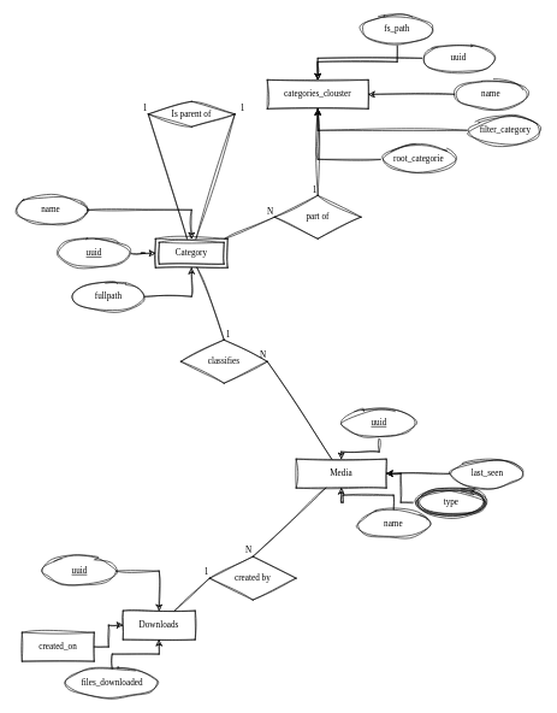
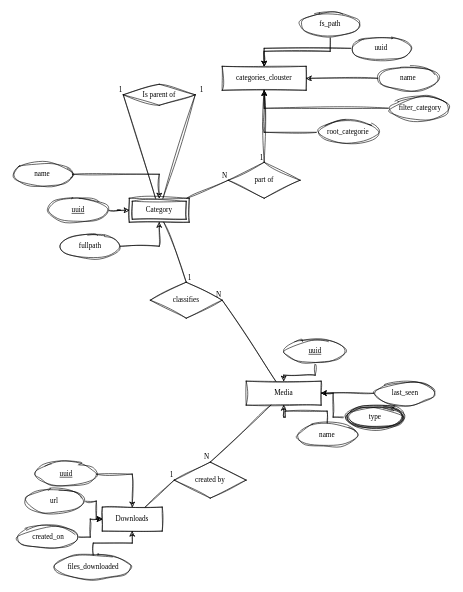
  <mxCell id="0" />
  <mxCell id="1" parent="0" />
  <mxCell id="2" value="Category" style="shape=ext;margin=3;double=1;whiteSpace=wrap;html=1;align=center;sketch=1;hachureGap=4;jiggle=2;curveFitting=1;fontFamily=Architects Daughter;fontSource=https%3A%2F%2Ffonts.googleapis.com%2Fcss%3Ffamily%3DArchitects%2BDaughter;" vertex="1" parent="1"><mxGeometry x="215" y="330" width="100" height="40" as="geometry" /></mxCell>
  <mxCell id="3" style="edgeStyle=orthogonalEdgeStyle;rounded=0;sketch=1;hachureGap=4;jiggle=2;curveFitting=1;orthogonalLoop=1;jettySize=auto;html=1;fontFamily=Architects Daughter;fontSource=https%3A%2F%2Ffonts.googleapis.com%2Fcss%3Ffamily%3DArchitects%2BDaughter;" edge="1" parent="1" source="4" target="2"><mxGeometry relative="1" as="geometry" /></mxCell>
  <mxCell id="4" value="uuid" style="ellipse;whiteSpace=wrap;html=1;align=center;fontStyle=4;sketch=1;hachureGap=4;jiggle=2;curveFitting=1;fontFamily=Architects Daughter;fontSource=https%3A%2F%2Ffonts.googleapis.com%2Fcss%3Ffamily%3DArchitects%2BDaughter;" vertex="1" parent="1"><mxGeometry x="80" y="330" width="100" height="40" as="geometry" /></mxCell>
  <mxCell id="5" style="edgeStyle=orthogonalEdgeStyle;rounded=0;sketch=1;hachureGap=4;jiggle=2;curveFitting=1;orthogonalLoop=1;jettySize=auto;html=1;fontFamily=Architects Daughter;fontSource=https%3A%2F%2Ffonts.googleapis.com%2Fcss%3Ffamily%3DArchitects%2BDaughter;" edge="1" parent="1" source="6" target="2"><mxGeometry relative="1" as="geometry" /></mxCell>
  <mxCell id="6" value="name" style="ellipse;whiteSpace=wrap;html=1;align=center;sketch=1;hachureGap=4;jiggle=2;curveFitting=1;fontFamily=Architects Daughter;fontSource=https%3A%2F%2Ffonts.googleapis.com%2Fcss%3Ffamily%3DArchitects%2BDaughter;" vertex="1" parent="1"><mxGeometry x="20" y="270" width="100" height="40" as="geometry" /></mxCell>
  <mxCell id="7" style="edgeStyle=orthogonalEdgeStyle;rounded=0;sketch=1;hachureGap=4;jiggle=2;curveFitting=1;orthogonalLoop=1;jettySize=auto;html=1;fontFamily=Architects Daughter;fontSource=https%3A%2F%2Ffonts.googleapis.com%2Fcss%3Ffamily%3DArchitects%2BDaughter;" edge="1" parent="1" source="8" target="2"><mxGeometry relative="1" as="geometry" /></mxCell>
  <mxCell id="8" value="fullpath" style="ellipse;whiteSpace=wrap;html=1;align=center;sketch=1;hachureGap=4;jiggle=2;curveFitting=1;fontFamily=Architects Daughter;fontSource=https%3A%2F%2Ffonts.googleapis.com%2Fcss%3Ffamily%3DArchitects%2BDaughter;" vertex="1" parent="1"><mxGeometry x="100" y="390" width="100" height="40" as="geometry" /></mxCell>
  <mxCell id="9" value="Is parent of" style="shape=rhombus;perimeter=rhombusPerimeter;whiteSpace=wrap;html=1;align=center;sketch=1;hachureGap=4;jiggle=2;curveFitting=1;fontFamily=Architects Daughter;fontSource=https%3A%2F%2Ffonts.googleapis.com%2Fcss%3Ffamily%3DArchitects%2BDaughter;" vertex="1" parent="1"><mxGeometry x="205" y="140" width="120" height="35" as="geometry" /></mxCell>
  <mxCell id="10" value="" style="endArrow=none;html=1;rounded=0;sketch=1;hachureGap=4;jiggle=2;curveFitting=1;fontFamily=Architects Daughter;fontSource=https%3A%2F%2Ffonts.googleapis.com%2Fcss%3Ffamily%3DArchitects%2BDaughter;entryX=0;entryY=0.5;entryDx=0;entryDy=0;" edge="1" parent="1" source="2" target="9"><mxGeometry relative="1" as="geometry"><mxPoint x="290" y="400" as="sourcePoint" /><mxPoint x="450" y="400" as="targetPoint" /></mxGeometry></mxCell>
  <mxCell id="11" value="1" style="resizable=0;html=1;whiteSpace=wrap;align=right;verticalAlign=bottom;sketch=1;hachureGap=4;jiggle=2;curveFitting=1;fontFamily=Architects Daughter;fontSource=https%3A%2F%2Ffonts.googleapis.com%2Fcss%3Ffamily%3DArchitects%2BDaughter;" connectable="0" vertex="1" parent="10"><mxGeometry x="1" relative="1" as="geometry" /></mxCell>
  <mxCell id="12" value="" style="endArrow=none;html=1;rounded=0;sketch=1;hachureGap=4;jiggle=2;curveFitting=1;fontFamily=Architects Daughter;fontSource=https%3A%2F%2Ffonts.googleapis.com%2Fcss%3Ffamily%3DArchitects%2BDaughter;entryX=1;entryY=0.5;entryDx=0;entryDy=0;" edge="1" parent="1" source="2" target="9"><mxGeometry relative="1" as="geometry"><mxPoint x="450" y="450" as="sourcePoint" /><mxPoint x="610" y="450" as="targetPoint" /></mxGeometry></mxCell>
  <mxCell id="13" value="1" style="resizable=0;html=1;whiteSpace=wrap;align=right;verticalAlign=bottom;sketch=1;hachureGap=4;jiggle=2;curveFitting=1;fontFamily=Architects Daughter;fontSource=https%3A%2F%2Ffonts.googleapis.com%2Fcss%3Ffamily%3DArchitects%2BDaughter;" connectable="0" vertex="1" parent="12"><mxGeometry x="1" relative="1" as="geometry"><mxPoint x="15" as="offset" /></mxGeometry></mxCell>
  <mxCell id="14" style="edgeStyle=orthogonalEdgeStyle;rounded=0;sketch=1;hachureGap=4;jiggle=2;curveFitting=1;orthogonalLoop=1;jettySize=auto;html=1;fontFamily=Architects Daughter;fontSource=https%3A%2F%2Ffonts.googleapis.com%2Fcss%3Ffamily%3DArchitects%2BDaughter;" edge="1" parent="1" source="15" target="16"><mxGeometry relative="1" as="geometry" /></mxCell>
  <mxCell id="15" value="name" style="ellipse;whiteSpace=wrap;html=1;align=center;sketch=1;hachureGap=4;jiggle=2;curveFitting=1;fontFamily=Architects Daughter;fontSource=https%3A%2F%2Ffonts.googleapis.com%2Fcss%3Ffamily%3DArchitects%2BDaughter;" vertex="1" parent="1"><mxGeometry x="495" y="705" width="100" height="40" as="geometry" /></mxCell>
  <mxCell id="16" value="Media" style="whiteSpace=wrap;html=1;align=center;sketch=1;hachureGap=4;jiggle=2;curveFitting=1;fontFamily=Architects Daughter;fontSource=https%3A%2F%2Ffonts.googleapis.com%2Fcss%3Ffamily%3DArchitects%2BDaughter;" vertex="1" parent="1"><mxGeometry x="410" y="635" width="125" height="40" as="geometry" /></mxCell>
  <mxCell id="17" style="edgeStyle=orthogonalEdgeStyle;rounded=0;sketch=1;hachureGap=4;jiggle=2;curveFitting=1;orthogonalLoop=1;jettySize=auto;html=1;fontFamily=Architects Daughter;fontSource=https%3A%2F%2Ffonts.googleapis.com%2Fcss%3Ffamily%3DArchitects%2BDaughter;" edge="1" parent="1" source="18" target="16"><mxGeometry relative="1" as="geometry" /></mxCell>
  <mxCell id="18" value="uuid" style="ellipse;whiteSpace=wrap;html=1;align=center;fontStyle=4;sketch=1;hachureGap=4;jiggle=2;curveFitting=1;fontFamily=Architects Daughter;fontSource=https%3A%2F%2Ffonts.googleapis.com%2Fcss%3Ffamily%3DArchitects%2BDaughter;" vertex="1" parent="1"><mxGeometry x="475" y="565" width="100" height="40" as="geometry" /></mxCell>
  <mxCell id="19" style="edgeStyle=orthogonalEdgeStyle;rounded=0;sketch=1;hachureGap=4;jiggle=2;curveFitting=1;orthogonalLoop=1;jettySize=auto;html=1;fontFamily=Architects Daughter;fontSource=https%3A%2F%2Ffonts.googleapis.com%2Fcss%3Ffamily%3DArchitects%2BDaughter;" edge="1" parent="1" source="20" target="16"><mxGeometry relative="1" as="geometry" /></mxCell>
  <mxCell id="20" value="last_seen" style="ellipse;whiteSpace=wrap;html=1;align=center;sketch=1;hachureGap=4;jiggle=2;curveFitting=1;fontFamily=Architects Daughter;fontSource=https%3A%2F%2Ffonts.googleapis.com%2Fcss%3Ffamily%3DArchitects%2BDaughter;" vertex="1" parent="1"><mxGeometry x="625" y="635" width="100" height="40" as="geometry" /></mxCell>
  <mxCell id="21" style="edgeStyle=orthogonalEdgeStyle;rounded=0;sketch=1;hachureGap=4;jiggle=2;curveFitting=1;orthogonalLoop=1;jettySize=auto;html=1;fontFamily=Architects Daughter;fontSource=https%3A%2F%2Ffonts.googleapis.com%2Fcss%3Ffamily%3DArchitects%2BDaughter;" edge="1" parent="1" source="22" target="16"><mxGeometry relative="1" as="geometry" /></mxCell>
  <mxCell id="22" value="type" style="ellipse;shape=doubleEllipse;margin=3;whiteSpace=wrap;html=1;align=center;sketch=1;hachureGap=4;jiggle=2;curveFitting=1;fontFamily=Architects Daughter;fontSource=https%3A%2F%2Ffonts.googleapis.com%2Fcss%3Ffamily%3DArchitects%2BDaughter;" vertex="1" parent="1"><mxGeometry x="575" y="675" width="100" height="40" as="geometry" /></mxCell>
  <mxCell id="23" value="classifies" style="shape=rhombus;perimeter=rhombusPerimeter;whiteSpace=wrap;html=1;align=center;sketch=1;hachureGap=4;jiggle=2;curveFitting=1;fontFamily=Architects Daughter;fontSource=https%3A%2F%2Ffonts.googleapis.com%2Fcss%3Ffamily%3DArchitects%2BDaughter;" vertex="1" parent="1"><mxGeometry x="250" y="470" width="120" height="60" as="geometry" /></mxCell>
  <mxCell id="24" value="" style="endArrow=none;html=1;rounded=0;sketch=1;hachureGap=4;jiggle=2;curveFitting=1;fontFamily=Architects Daughter;fontSource=https%3A%2F%2Ffonts.googleapis.com%2Fcss%3Ffamily%3DArchitects%2BDaughter;entryX=0.5;entryY=0;entryDx=0;entryDy=0;" edge="1" parent="1" source="2" target="23"><mxGeometry relative="1" as="geometry"><mxPoint x="420" y="320" as="sourcePoint" /><mxPoint x="400" y="190" as="targetPoint" /></mxGeometry></mxCell>
  <mxCell id="25" value="1" style="resizable=0;html=1;whiteSpace=wrap;align=right;verticalAlign=bottom;sketch=1;hachureGap=4;jiggle=2;curveFitting=1;fontFamily=Architects Daughter;fontSource=https%3A%2F%2Ffonts.googleapis.com%2Fcss%3Ffamily%3DArchitects%2BDaughter;" connectable="0" vertex="1" parent="24"><mxGeometry x="1" relative="1" as="geometry"><mxPoint x="10" as="offset" /></mxGeometry></mxCell>
  <mxCell id="26" value="" style="endArrow=none;html=1;rounded=0;sketch=1;hachureGap=4;jiggle=2;curveFitting=1;fontFamily=Architects Daughter;fontSource=https%3A%2F%2Ffonts.googleapis.com%2Fcss%3Ffamily%3DArchitects%2BDaughter;entryX=1;entryY=0.5;entryDx=0;entryDy=0;" edge="1" parent="1" source="16" target="23"><mxGeometry relative="1" as="geometry"><mxPoint x="220" y="300" as="sourcePoint" /><mxPoint x="380" y="300" as="targetPoint" /></mxGeometry></mxCell>
  <mxCell id="27" value="N" style="resizable=0;html=1;whiteSpace=wrap;align=right;verticalAlign=bottom;sketch=1;hachureGap=4;jiggle=2;curveFitting=1;fontFamily=Architects Daughter;fontSource=https%3A%2F%2Ffonts.googleapis.com%2Fcss%3Ffamily%3DArchitects%2BDaughter;" connectable="0" vertex="1" parent="26"><mxGeometry x="1" relative="1" as="geometry" /></mxCell>
  <mxCell id="28" value="Downloads" style="whiteSpace=wrap;html=1;align=center;sketch=1;hachureGap=4;jiggle=2;curveFitting=1;fontFamily=Architects Daughter;fontSource=https%3A%2F%2Ffonts.googleapis.com%2Fcss%3Ffamily%3DArchitects%2BDaughter;" vertex="1" parent="1"><mxGeometry x="170" y="845" width="100" height="40" as="geometry" /></mxCell>
  <mxCell id="29" style="edgeStyle=orthogonalEdgeStyle;rounded=0;sketch=1;hachureGap=4;jiggle=2;curveFitting=1;orthogonalLoop=1;jettySize=auto;html=1;fontFamily=Architects Daughter;fontSource=https%3A%2F%2Ffonts.googleapis.com%2Fcss%3Ffamily%3DArchitects%2BDaughter;" edge="1" parent="1" source="30" target="28"><mxGeometry relative="1" as="geometry" /></mxCell>
  <mxCell id="30" value="uuid" style="ellipse;whiteSpace=wrap;html=1;align=center;fontStyle=4;sketch=1;hachureGap=4;jiggle=2;curveFitting=1;fontFamily=Architects Daughter;fontSource=https%3A%2F%2Ffonts.googleapis.com%2Fcss%3Ffamily%3DArchitects%2BDaughter;" vertex="1" parent="1"><mxGeometry x="60" y="770" width="100" height="40" as="geometry" /></mxCell>
+ <mxCell id="31" style="edgeStyle=orthogonalEdgeStyle;rounded=0;sketch=1;hachureGap=4;jiggle=2;curveFitting=1;orthogonalLoop=1;jettySize=auto;html=1;fontFamily=Architects Daughter;fontSource=https%3A%2F%2Ffonts.googleapis.com%2Fcss%3Ffamily%3DArchitects%2BDaughter;" edge="1" parent="1" source="32" target="28"><mxGeometry relative="1" as="geometry" /></mxCell>
+ <mxCell id="32" value="url" style="ellipse;whiteSpace=wrap;html=1;align=center;sketch=1;hachureGap=4;jiggle=2;curveFitting=1;fontFamily=Architects Daughter;fontSource=https%3A%2F%2Ffonts.googleapis.com%2Fcss%3Ffamily%3DArchitects%2BDaughter;" vertex="1" parent="1"><mxGeometry x="40" y="815" width="100" height="40" as="geometry" /></mxCell>
  <mxCell id="33" style="edgeStyle=orthogonalEdgeStyle;rounded=0;sketch=1;hachureGap=4;jiggle=2;curveFitting=1;orthogonalLoop=1;jettySize=auto;html=1;fontFamily=Architects Daughter;fontSource=https%3A%2F%2Ffonts.googleapis.com%2Fcss%3Ffamily%3DArchitects%2BDaughter;" edge="1" parent="1" source="34" target="28"><mxGeometry relative="1" as="geometry" /></mxCell>
- <mxCell id="34" value="created_on" style="whiteSpace=wrap;html=1;align=center;sketch=1;hachureGap=4;jiggle=2;curveFitting=1;fontFamily=Architects Daughter;fontSource=https%3A%2F%2Ffonts.googleapis.com%2Fcss%3Ffamily%3DArchitects%2BDaughter;rounded=0;" vertex="1" parent="1"><mxGeometry x="30" y="875" width="100" height="40" as="geometry" /></mxCell>
+ <mxCell id="34" value="created_on" style="ellipse;whiteSpace=wrap;html=1;align=center;sketch=1;hachureGap=4;jiggle=2;curveFitting=1;fontFamily=Architects Daughter;fontSource=https%3A%2F%2Ffonts.googleapis.com%2Fcss%3Ffamily%3DArchitects%2BDaughter;" vertex="1" parent="1"><mxGeometry x="30" y="875" width="100" height="40" as="geometry" /></mxCell>
  <mxCell id="35" style="edgeStyle=orthogonalEdgeStyle;rounded=0;sketch=1;hachureGap=4;jiggle=2;curveFitting=1;orthogonalLoop=1;jettySize=auto;html=1;fontFamily=Architects Daughter;fontSource=https%3A%2F%2Ffonts.googleapis.com%2Fcss%3Ffamily%3DArchitects%2BDaughter;" edge="1" parent="1" source="36" target="28"><mxGeometry relative="1" as="geometry" /></mxCell>
  <mxCell id="36" value="files_downloaded" style="ellipse;whiteSpace=wrap;html=1;align=center;sketch=1;hachureGap=4;jiggle=2;curveFitting=1;fontFamily=Architects Daughter;fontSource=https%3A%2F%2Ffonts.googleapis.com%2Fcss%3Ffamily%3DArchitects%2BDaughter;" vertex="1" parent="1"><mxGeometry x="90" y="925" width="130" height="40" as="geometry" /></mxCell>
  <mxCell id="37" value="created by" style="shape=rhombus;perimeter=rhombusPerimeter;whiteSpace=wrap;html=1;align=center;sketch=1;hachureGap=4;jiggle=2;curveFitting=1;fontFamily=Architects Daughter;fontSource=https%3A%2F%2Ffonts.googleapis.com%2Fcss%3Ffamily%3DArchitects%2BDaughter;" vertex="1" parent="1"><mxGeometry x="290" y="770" width="120" height="60" as="geometry" /></mxCell>
  <mxCell id="38" value="" style="endArrow=none;html=1;rounded=0;sketch=1;hachureGap=4;jiggle=2;curveFitting=1;fontFamily=Architects Daughter;fontSource=https%3A%2F%2Ffonts.googleapis.com%2Fcss%3Ffamily%3DArchitects%2BDaughter;entryX=0;entryY=0.5;entryDx=0;entryDy=0;" edge="1" parent="1" source="28" target="37"><mxGeometry relative="1" as="geometry"><mxPoint x="260" y="830" as="sourcePoint" /><mxPoint x="420" y="830" as="targetPoint" /></mxGeometry></mxCell>
  <mxCell id="39" value="1" style="resizable=0;html=1;whiteSpace=wrap;align=right;verticalAlign=bottom;sketch=1;hachureGap=4;jiggle=2;curveFitting=1;fontFamily=Architects Daughter;fontSource=https%3A%2F%2Ffonts.googleapis.com%2Fcss%3Ffamily%3DArchitects%2BDaughter;" connectable="0" vertex="1" parent="38"><mxGeometry x="1" relative="1" as="geometry" /></mxCell>
  <mxCell id="40" value="" style="endArrow=none;html=1;rounded=0;sketch=1;hachureGap=4;jiggle=2;curveFitting=1;fontFamily=Architects Daughter;fontSource=https%3A%2F%2Ffonts.googleapis.com%2Fcss%3Ffamily%3DArchitects%2BDaughter;entryX=0.5;entryY=0;entryDx=0;entryDy=0;" edge="1" parent="1" source="16" target="37"><mxGeometry relative="1" as="geometry"><mxPoint x="290" y="700" as="sourcePoint" /><mxPoint x="450" y="700" as="targetPoint" /></mxGeometry></mxCell>
  <mxCell id="41" value="N" style="resizable=0;html=1;whiteSpace=wrap;align=right;verticalAlign=bottom;sketch=1;hachureGap=4;jiggle=2;curveFitting=1;fontFamily=Architects Daughter;fontSource=https%3A%2F%2Ffonts.googleapis.com%2Fcss%3Ffamily%3DArchitects%2BDaughter;" connectable="0" vertex="1" parent="40"><mxGeometry x="1" relative="1" as="geometry" /></mxCell>
  <mxCell id="42" value="categories_clouster" style="whiteSpace=wrap;html=1;align=center;sketch=1;hachureGap=4;jiggle=2;curveFitting=1;fontFamily=Architects Daughter;fontSource=https%3A%2F%2Ffonts.googleapis.com%2Fcss%3Ffamily%3DArchitects%2BDaughter;" vertex="1" parent="1"><mxGeometry x="370" y="110" width="140" height="40" as="geometry" /></mxCell>
  <mxCell id="43" style="edgeStyle=orthogonalEdgeStyle;rounded=0;sketch=1;hachureGap=4;jiggle=2;curveFitting=1;orthogonalLoop=1;jettySize=auto;html=1;fontFamily=Architects Daughter;fontSource=https%3A%2F%2Ffonts.googleapis.com%2Fcss%3Ffamily%3DArchitects%2BDaughter;" edge="1" parent="1" source="44" target="42"><mxGeometry relative="1" as="geometry" /></mxCell>
  <mxCell id="44" value="uuid" style="ellipse;whiteSpace=wrap;html=1;align=center;sketch=1;hachureGap=4;jiggle=2;curveFitting=1;fontFamily=Architects Daughter;fontSource=https%3A%2F%2Ffonts.googleapis.com%2Fcss%3Ffamily%3DArchitects%2BDaughter;" vertex="1" parent="1"><mxGeometry x="585" y="60" width="100" height="40" as="geometry" /></mxCell>
  <mxCell id="45" style="edgeStyle=orthogonalEdgeStyle;rounded=0;sketch=1;hachureGap=4;jiggle=2;curveFitting=1;orthogonalLoop=1;jettySize=auto;html=1;fontFamily=Architects Daughter;fontSource=https%3A%2F%2Ffonts.googleapis.com%2Fcss%3Ffamily%3DArchitects%2BDaughter;" edge="1" parent="1" source="46" target="42"><mxGeometry relative="1" as="geometry" /></mxCell>
  <mxCell id="46" value="name" style="ellipse;whiteSpace=wrap;html=1;align=center;sketch=1;hachureGap=4;jiggle=2;curveFitting=1;fontFamily=Architects Daughter;fontSource=https%3A%2F%2Ffonts.googleapis.com%2Fcss%3Ffamily%3DArchitects%2BDaughter;" vertex="1" parent="1"><mxGeometry x="630" y="110" width="100" height="40" as="geometry" /></mxCell>
  <mxCell id="47" style="edgeStyle=orthogonalEdgeStyle;rounded=0;sketch=1;hachureGap=4;jiggle=2;curveFitting=1;orthogonalLoop=1;jettySize=auto;html=1;fontFamily=Architects Daughter;fontSource=https%3A%2F%2Ffonts.googleapis.com%2Fcss%3Ffamily%3DArchitects%2BDaughter;" edge="1" parent="1" source="48" target="42"><mxGeometry relative="1" as="geometry" /></mxCell>
  <mxCell id="48" value="filter_category" style="ellipse;whiteSpace=wrap;html=1;align=center;sketch=1;hachureGap=4;jiggle=2;curveFitting=1;fontFamily=Architects Daughter;fontSource=https%3A%2F%2Ffonts.googleapis.com%2Fcss%3Ffamily%3DArchitects%2BDaughter;" vertex="1" parent="1"><mxGeometry x="650" y="160" width="100" height="40" as="geometry" /></mxCell>
  <mxCell id="49" style="edgeStyle=orthogonalEdgeStyle;rounded=0;sketch=1;hachureGap=4;jiggle=2;curveFitting=1;orthogonalLoop=1;jettySize=auto;html=1;fontFamily=Architects Daughter;fontSource=https%3A%2F%2Ffonts.googleapis.com%2Fcss%3Ffamily%3DArchitects%2BDaughter;" edge="1" parent="1" source="50" target="42"><mxGeometry relative="1" as="geometry"><mxPoint x="500" y="180" as="targetPoint" /></mxGeometry></mxCell>
  <mxCell id="50" value="root_categorie" style="ellipse;whiteSpace=wrap;html=1;align=center;sketch=1;hachureGap=4;jiggle=2;curveFitting=1;fontFamily=Architects Daughter;fontSource=https%3A%2F%2Ffonts.googleapis.com%2Fcss%3Ffamily%3DArchitects%2BDaughter;" vertex="1" parent="1"><mxGeometry x="530" y="200" width="100" height="40" as="geometry" /></mxCell>
  <mxCell id="51" value="part of" style="shape=rhombus;perimeter=rhombusPerimeter;whiteSpace=wrap;html=1;align=center;sketch=1;hachureGap=4;jiggle=2;curveFitting=1;fontFamily=Architects Daughter;fontSource=https%3A%2F%2Ffonts.googleapis.com%2Fcss%3Ffamily%3DArchitects%2BDaughter;" vertex="1" parent="1"><mxGeometry x="380" y="270" width="120" height="60" as="geometry" /></mxCell>
  <mxCell id="52" value="" style="endArrow=none;html=1;rounded=0;sketch=1;hachureGap=4;jiggle=2;curveFitting=1;fontFamily=Architects Daughter;fontSource=https%3A%2F%2Ffonts.googleapis.com%2Fcss%3Ffamily%3DArchitects%2BDaughter;entryX=0.5;entryY=0;entryDx=0;entryDy=0;" edge="1" parent="1" source="42" target="51"><mxGeometry relative="1" as="geometry"><mxPoint x="280" y="250" as="sourcePoint" /><mxPoint x="440" y="250" as="targetPoint" /></mxGeometry></mxCell>
  <mxCell id="53" value="1" style="resizable=0;html=1;whiteSpace=wrap;align=right;verticalAlign=bottom;sketch=1;hachureGap=4;jiggle=2;curveFitting=1;fontFamily=Architects Daughter;fontSource=https%3A%2F%2Ffonts.googleapis.com%2Fcss%3Ffamily%3DArchitects%2BDaughter;" connectable="0" vertex="1" parent="52"><mxGeometry x="1" relative="1" as="geometry" /></mxCell>
  <mxCell id="54" value="" style="endArrow=none;html=1;rounded=0;sketch=1;hachureGap=4;jiggle=2;curveFitting=1;fontFamily=Architects Daughter;fontSource=https%3A%2F%2Ffonts.googleapis.com%2Fcss%3Ffamily%3DArchitects%2BDaughter;entryX=0;entryY=0.5;entryDx=0;entryDy=0;" edge="1" parent="1" source="2" target="51"><mxGeometry relative="1" as="geometry"><mxPoint x="420" y="390" as="sourcePoint" /><mxPoint x="580" y="390" as="targetPoint" /></mxGeometry></mxCell>
  <mxCell id="55" value="N" style="resizable=0;html=1;whiteSpace=wrap;align=right;verticalAlign=bottom;sketch=1;hachureGap=4;jiggle=2;curveFitting=1;fontFamily=Architects Daughter;fontSource=https%3A%2F%2Ffonts.googleapis.com%2Fcss%3Ffamily%3DArchitects%2BDaughter;" connectable="0" vertex="1" parent="54"><mxGeometry x="1" relative="1" as="geometry" /></mxCell>
  <mxCell id="56" style="edgeStyle=orthogonalEdgeStyle;rounded=0;sketch=1;hachureGap=4;jiggle=2;curveFitting=1;orthogonalLoop=1;jettySize=auto;html=1;fontFamily=Architects Daughter;fontSource=https%3A%2F%2Ffonts.googleapis.com%2Fcss%3Ffamily%3DArchitects%2BDaughter;" edge="1" parent="1" source="57" target="42"><mxGeometry relative="1" as="geometry" /></mxCell>
  <mxCell id="57" value="fs_path" style="ellipse;whiteSpace=wrap;html=1;align=center;sketch=1;hachureGap=4;jiggle=2;curveFitting=1;fontFamily=Architects Daughter;fontSource=https%3A%2F%2Ffonts.googleapis.com%2Fcss%3Ffamily%3DArchitects%2BDaughter;" vertex="1" parent="1"><mxGeometry x="500" y="20" width="100" height="40" as="geometry" /></mxCell>
